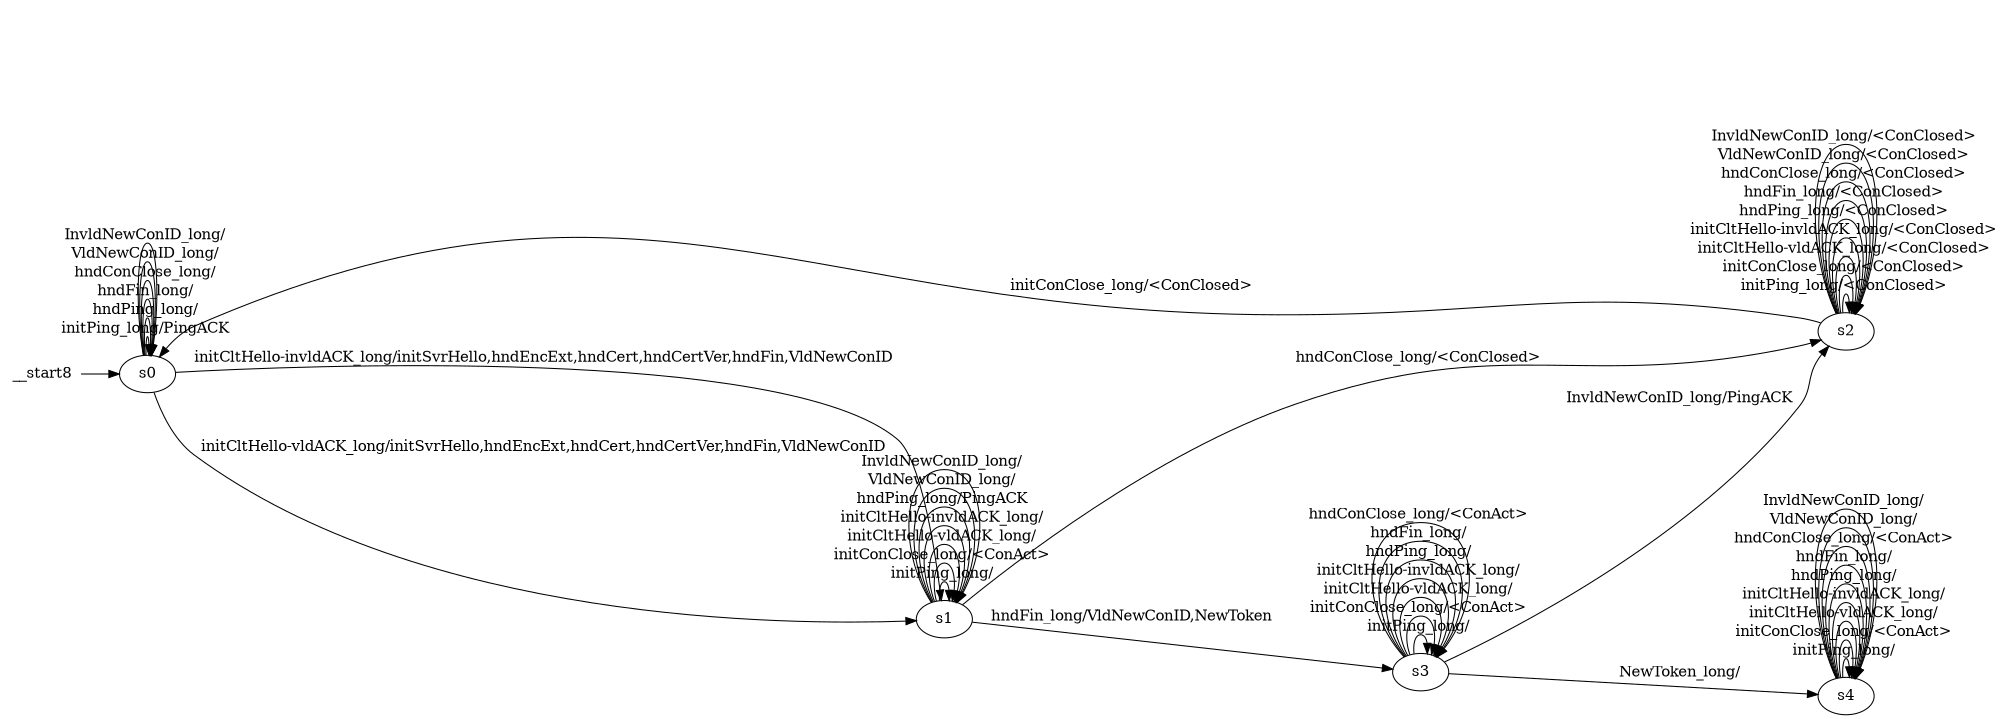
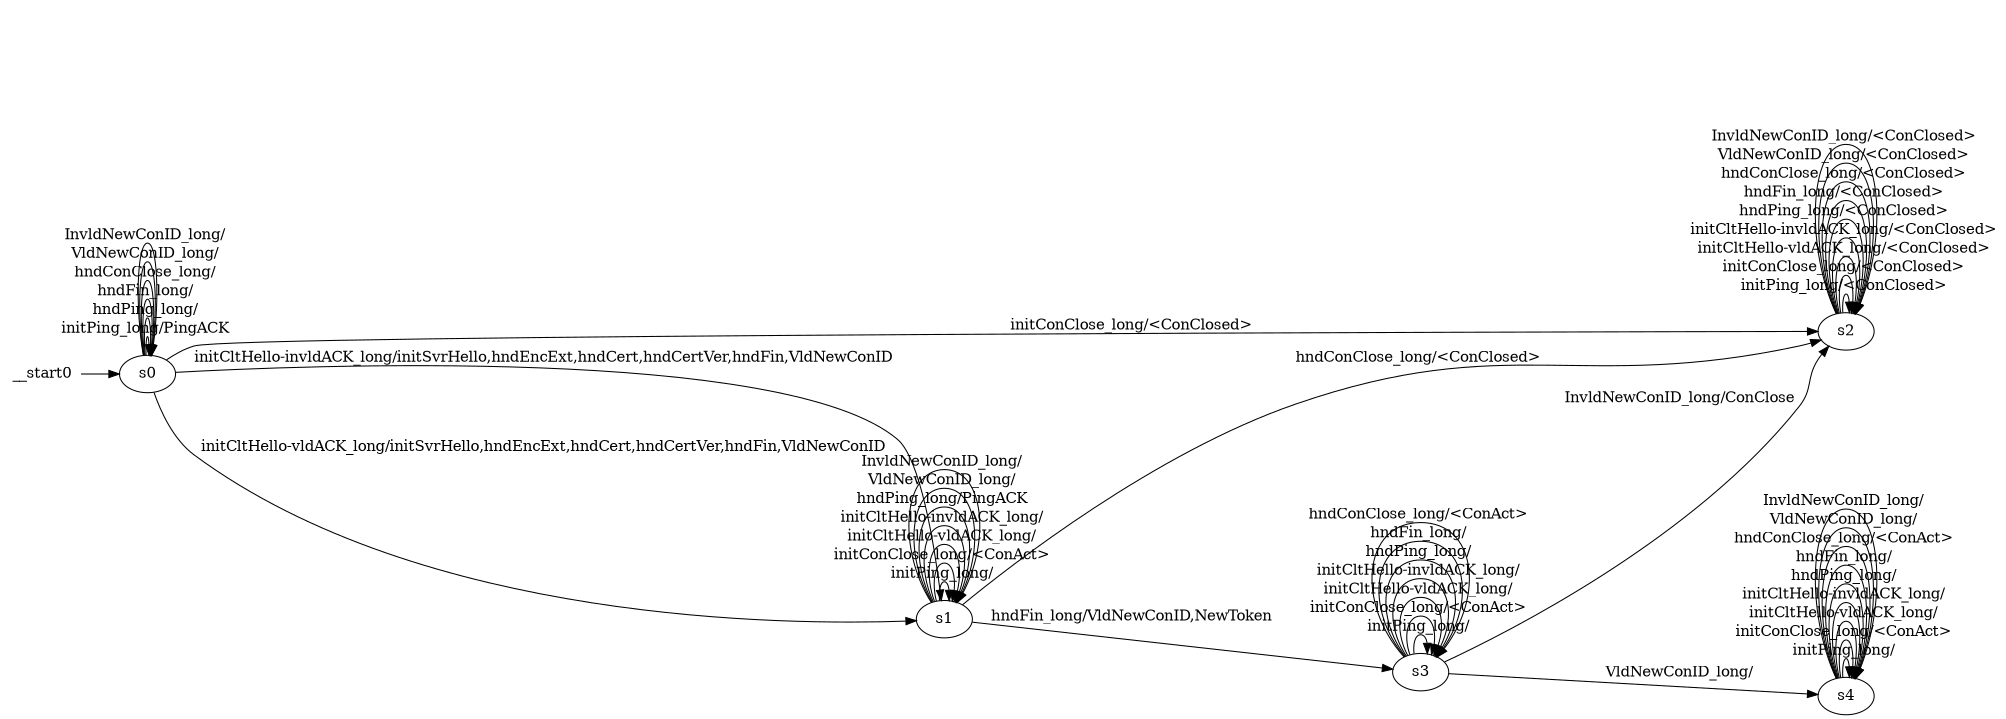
  digraph {
    rankdir=LR
    n1 [label=s0]
    n2 [label=s1]
    n3 [label=s2]
    n4 [label=s3]
    n5 [label=s4]
-   __start0 [shape=none label=__start8]
+   __start0 [shape=none]
    n1 -> n1 [label="initPing_long/PingACK "]
    n1 -> n1 [label="hndPing_long/ "]
    n1 -> n1 [label="hndFin_long/ "]
    n1 -> n1 [label="hndConClose_long/ "]
    n1 -> n1 [label="VldNewConID_long/ "]
    n1 -> n1 [label="InvldNewConID_long/ "]
    n1 -> n2 [label="initCltHello-vldACK_long/initSvrHello,hndEncExt,hndCert,hndCertVer,hndFin,VldNewConID "]
    n1 -> n2 [label="initCltHello-invldACK_long/initSvrHello,hndEncExt,hndCert,hndCertVer,hndFin,VldNewConID "]
-   n3 -> n1 [label="initConClose_long/<ConClosed> "]
+   n1 -> n3 [label="initConClose_long/<ConClosed> "]
    n2 -> n2 [label="initPing_long/ "]
    n2 -> n2 [label="initConClose_long/<ConAct> "]
    n2 -> n2 [label="initCltHello-vldACK_long/ "]
    n2 -> n2 [label="initCltHello-invldACK_long/ "]
    n2 -> n2 [label="hndPing_long/PingACK "]
    n2 -> n2 [label="VldNewConID_long/ "]
    n2 -> n2 [label="InvldNewConID_long/ "]
    n2 -> n3 [label="hndConClose_long/<ConClosed> "]
    n2 -> n4 [label="hndFin_long/VldNewConID,NewToken "]
    n3 -> n3 [label="initPing_long/<ConClosed> "]
    n3 -> n3 [label="initConClose_long/<ConClosed> "]
    n3 -> n3 [label="initCltHello-vldACK_long/<ConClosed> "]
    n3 -> n3 [label="initCltHello-invldACK_long/<ConClosed> "]
    n3 -> n3 [label="hndPing_long/<ConClosed> "]
    n3 -> n3 [label="hndFin_long/<ConClosed> "]
    n3 -> n3 [label="hndConClose_long/<ConClosed> "]
    n3 -> n3 [label="VldNewConID_long/<ConClosed> "]
    n3 -> n3 [label="InvldNewConID_long/<ConClosed> "]
-   n4 -> n3 [label="InvldNewConID_long/PingACK "]
+   n4 -> n3 [label="InvldNewConID_long/ConClose "]
    n4 -> n4 [label="initPing_long/ "]
    n4 -> n4 [label="initConClose_long/<ConAct> "]
    n4 -> n4 [label="initCltHello-vldACK_long/ "]
    n4 -> n4 [label="initCltHello-invldACK_long/ "]
    n4 -> n4 [label="hndPing_long/ "]
    n4 -> n4 [label="hndFin_long/ "]
    n4 -> n4 [label="hndConClose_long/<ConAct> "]
-   n4 -> n5 [label="NewToken_long/ "]
+   n4 -> n5 [label="VldNewConID_long/ "]
    n5 -> n5 [label="initPing_long/ "]
    n5 -> n5 [label="initConClose_long/<ConAct> "]
    n5 -> n5 [label="initCltHello-vldACK_long/ "]
    n5 -> n5 [label="initCltHello-invldACK_long/ "]
    n5 -> n5 [label="hndPing_long/ "]
    n5 -> n5 [label="hndFin_long/ "]
    n5 -> n5 [label="hndConClose_long/<ConAct> "]
    n5 -> n5 [label="VldNewConID_long/ "]
    n5 -> n5 [label="InvldNewConID_long/ "]
    __start0 -> n1
  }
